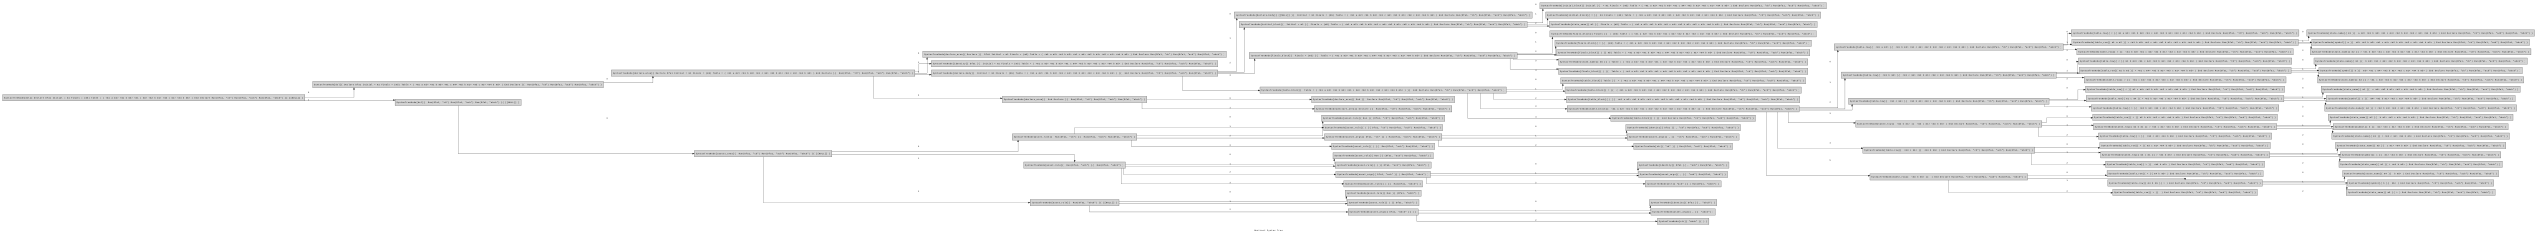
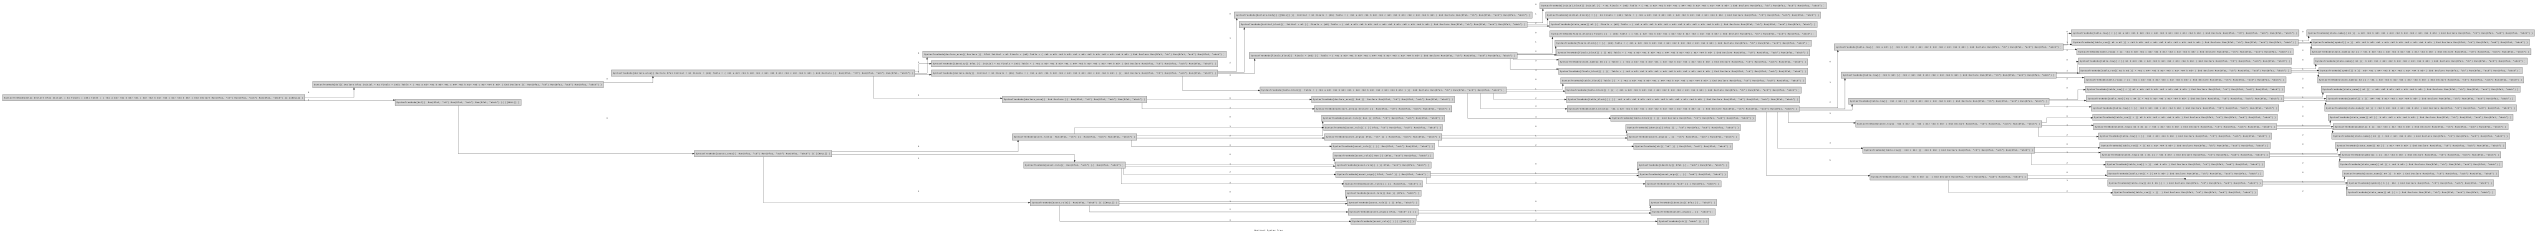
  digraph {
    label="Abstract Syntax Tree"
    splines=ortho
    rankdir=LR
    fontname="Liberation Mono"
    node [shape=box style=filled fontname="Liberation Mono"]
    edge [fontname="Liberation Mono"]
    n1 [label="SyntaxTreeNode[declare_area]{ Declare }{  Dfa1 Initial = m1 Finals = (m5) Table = ( <m1 a m2> <m1 b m3> <m1 c m4> <m2 b m1> <m3 c m1> <m4 b m5> ) End Declare Run(Dfa1, \"cb\") Run(Dfa1, \"acb\") Run(Dfa1, \"abcb\") }"]
    n2 [label="SyntaxTreeNode[identity]{ Dfa1 }{  Initial = m1 Finals = (m5) Table = ( <m1 a m2> <m1 b m3> <m1 c m4> <m2 b m1> <m3 c m1> <m4 b m5> ) End Declare Run(Dfa1, \"cb\") Run(Dfa1, \"acb\") Run(Dfa1, \"abcb\") }"]
    n3 [label="SyntaxTreeNode[declare_body]{ [[NULL]] }{  Initial = m1 Finals = (m5) Table = ( <m1 a m2> <m1 b m3> <m1 c m4> <m2 b m1> <m3 c m1> <m4 b m5> ) End Declare Run(Dfa1, \"cb\") Run(Dfa1, \"acb\") Run(Dfa1, \"abcb\") }"]
    n4 [label="SyntaxTreeNode[initial_block]{ Initial }{  = m1 Finals = (m5) Table = ( <m1 a m2> <m1 b m3> <m1 c m4> <m2 b m1> <m3 c m1> <m4 b m5> ) End Declare Run(Dfa1, \"cb\") Run(Dfa1, \"acb\") Run(Dfa1, \"abcb\") }"]
    n5 [label="SyntaxTreeNode[initial_block]{ = }{  m1 Finals = (m5) Table = ( <m1 a m2> <m1 b m3> <m1 c m4> <m2 b m1> <m3 c m1> <m4 b m5> ) End Declare Run(Dfa1, \"cb\") Run(Dfa1, \"acb\") Run(Dfa1, \"abcb\") }"]
    n6 [label="SyntaxTreeNode[state_name]{ m1 }{  Finals = (m5) Table = ( <m1 a m2> <m1 b m3> <m1 c m4> <m2 b m1> <m3 c m1> <m4 b m5> ) End Declare Run(Dfa1, \"cb\") Run(Dfa1, \"acb\") Run(Dfa1, \"abcb\") }"]
    n7 [label="SyntaxTreeNode[initial_block]{  Initial = m1 }{  Finals = (m5) Table = ( <m1 a m2> <m1 b m3> <m1 c m4> <m2 b m1> <m3 c m1> <m4 b m5> ) End Declare Run(Dfa1, \"cb\") Run(Dfa1, \"acb\") Run(Dfa1, \"abcb\") }"]
    n8 [label="SyntaxTreeNode[finals_block]{ Finals }{  = (m5) Table = ( <m1 a m2> <m1 b m3> <m1 c m4> <m2 b m1> <m3 c m1> <m4 b m5> ) End Declare Run(Dfa1, \"cb\") Run(Dfa1, \"acb\") Run(Dfa1, \"abcb\") }"]
    n9 [label="SyntaxTreeNode[finals_block]{ = }{  (m5) Table = ( <m1 a m2> <m1 b m3> <m1 c m4> <m2 b m1> <m3 c m1> <m4 b m5> ) End Declare Run(Dfa1, \"cb\") Run(Dfa1, \"acb\") Run(Dfa1, \"abcb\") }"]
    n10 [label="SyntaxTreeNode[finals_block]{ ( }{ m5) Table = ( <m1 a m2> <m1 b m3> <m1 c m4> <m2 b m1> <m3 c m1> <m4 b m5> ) End Declare Run(Dfa1, \"cb\") Run(Dfa1, \"acb\") Run(Dfa1, \"abcb\") }"]
    n11 [label="SyntaxTreeNode[state_name]{ m5 }{ ) Table = ( <m1 a m2> <m1 b m3> <m1 c m4> <m2 b m1> <m3 c m1> <m4 b m5> ) End Declare Run(Dfa1, \"cb\") Run(Dfa1, \"acb\") Run(Dfa1, \"abcb\") }"]
    n12 [label="SyntaxTreeNode[finals_block]{ ) }{  Table = ( <m1 a m2> <m1 b m3> <m1 c m4> <m2 b m1> <m3 c m1> <m4 b m5> ) End Declare Run(Dfa1, \"cb\") Run(Dfa1, \"acb\") Run(Dfa1, \"abcb\") }"]
    n13 [label="SyntaxTreeNode[finals_block]{  Finals = (m5) }{  Table = ( <m1 a m2> <m1 b m3> <m1 c m4> <m2 b m1> <m3 c m1> <m4 b m5> ) End Declare Run(Dfa1, \"cb\") Run(Dfa1, \"acb\") Run(Dfa1, \"abcb\") }"]
    n14 [label="SyntaxTreeNode[table_block]{ Table }{  = ( <m1 a m2> <m1 b m3> <m1 c m4> <m2 b m1> <m3 c m1> <m4 b m5> ) End Declare Run(Dfa1, \"cb\") Run(Dfa1, \"acb\") Run(Dfa1, \"abcb\") }"]
    n15 [label="SyntaxTreeNode[table_block]{ = }{  ( <m1 a m2> <m1 b m3> <m1 c m4> <m2 b m1> <m3 c m1> <m4 b m5> ) End Declare Run(Dfa1, \"cb\") Run(Dfa1, \"acb\") Run(Dfa1, \"abcb\") }"]
    n16 [label="SyntaxTreeNode[table_block]{ ( }{  <m1 a m2> <m1 b m3> <m1 c m4> <m2 b m1> <m3 c m1> <m4 b m5> ) End Declare Run(Dfa1, \"cb\") Run(Dfa1, \"acb\") Run(Dfa1, \"abcb\") }"]
    n17 [label="SyntaxTreeNode[table_row]{ < }{ m1 a m2> <m1 b m3> <m1 c m4> <m2 b m1> <m3 c m1> <m4 b m5> ) End Declare Run(Dfa1, \"cb\") Run(Dfa1, \"acb\") Run(Dfa1, \"abcb\") }"]
    n18 [label="SyntaxTreeNode[state_name]{ m1 }{  a m2> <m1 b m3> <m1 c m4> <m2 b m1> <m3 c m1> <m4 b m5> ) End Declare Run(Dfa1, \"cb\") Run(Dfa1, \"acb\") Run(Dfa1, \"abcb\") }"]
    n19 [label="SyntaxTreeNode[symbol]{ a }{  m2> <m1 b m3> <m1 c m4> <m2 b m1> <m3 c m1> <m4 b m5> ) End Declare Run(Dfa1, \"cb\") Run(Dfa1, \"acb\") Run(Dfa1, \"abcb\") }"]
    n20 [label="SyntaxTreeNode[state_name]{ m2 }{ > <m1 b m3> <m1 c m4> <m2 b m1> <m3 c m1> <m4 b m5> ) End Declare Run(Dfa1, \"cb\") Run(Dfa1, \"acb\") Run(Dfa1, \"abcb\") }"]
    n21 [label="SyntaxTreeNode[table_row]{ m1 a m2 }{ > <m1 b m3> <m1 c m4> <m2 b m1> <m3 c m1> <m4 b m5> ) End Declare Run(Dfa1, \"cb\") Run(Dfa1, \"acb\") Run(Dfa1, \"abcb\") }"]
    n22 [label="SyntaxTreeNode[table_row]{ > }{  <m1 b m3> <m1 c m4> <m2 b m1> <m3 c m1> <m4 b m5> ) End Declare Run(Dfa1, \"cb\") Run(Dfa1, \"acb\") Run(Dfa1, \"abcb\") }"]
    n23 [label="SyntaxTreeNode[table_row]{  <m1 a m2> }{  <m1 b m3> <m1 c m4> <m2 b m1> <m3 c m1> <m4 b m5> ) End Declare Run(Dfa1, \"cb\") Run(Dfa1, \"acb\") Run(Dfa1, \"abcb\") }"]
    n24 [label="SyntaxTreeNode[table_row]{ < }{ m1 b m3> <m1 c m4> <m2 b m1> <m3 c m1> <m4 b m5> ) End Declare Run(Dfa1, \"cb\") Run(Dfa1, \"acb\") Run(Dfa1, \"abcb\") }"]
    n25 [label="SyntaxTreeNode[state_name]{ m1 }{  b m3> <m1 c m4> <m2 b m1> <m3 c m1> <m4 b m5> ) End Declare Run(Dfa1, \"cb\") Run(Dfa1, \"acb\") Run(Dfa1, \"abcb\") }"]
    n26 [label="SyntaxTreeNode[symbol]{ b }{  m3> <m1 c m4> <m2 b m1> <m3 c m1> <m4 b m5> ) End Declare Run(Dfa1, \"cb\") Run(Dfa1, \"acb\") Run(Dfa1, \"abcb\") }"]
    n27 [label="SyntaxTreeNode[state_name]{ m3 }{ > <m1 c m4> <m2 b m1> <m3 c m1> <m4 b m5> ) End Declare Run(Dfa1, \"cb\") Run(Dfa1, \"acb\") Run(Dfa1, \"abcb\") }"]
    n28 [label="SyntaxTreeNode[table_row]{ m1 b m3 }{ > <m1 c m4> <m2 b m1> <m3 c m1> <m4 b m5> ) End Declare Run(Dfa1, \"cb\") Run(Dfa1, \"acb\") Run(Dfa1, \"abcb\") }"]
    n29 [label="SyntaxTreeNode[table_row]{ > }{  <m1 c m4> <m2 b m1> <m3 c m1> <m4 b m5> ) End Declare Run(Dfa1, \"cb\") Run(Dfa1, \"acb\") Run(Dfa1, \"abcb\") }"]
    n30 [label="SyntaxTreeNode[table_row]{  <m1 b m3> }{  <m1 c m4> <m2 b m1> <m3 c m1> <m4 b m5> ) End Declare Run(Dfa1, \"cb\") Run(Dfa1, \"acb\") Run(Dfa1, \"abcb\") }"]
    n31 [label="SyntaxTreeNode[table_row]{ < }{ m1 c m4> <m2 b m1> <m3 c m1> <m4 b m5> ) End Declare Run(Dfa1, \"cb\") Run(Dfa1, \"acb\") Run(Dfa1, \"abcb\") }"]
    n32 [label="SyntaxTreeNode[state_name]{ m1 }{  c m4> <m2 b m1> <m3 c m1> <m4 b m5> ) End Declare Run(Dfa1, \"cb\") Run(Dfa1, \"acb\") Run(Dfa1, \"abcb\") }"]
    n33 [label="SyntaxTreeNode[symbol]{ c }{  m4> <m2 b m1> <m3 c m1> <m4 b m5> ) End Declare Run(Dfa1, \"cb\") Run(Dfa1, \"acb\") Run(Dfa1, \"abcb\") }"]
    n34 [label="SyntaxTreeNode[state_name]{ m4 }{ > <m2 b m1> <m3 c m1> <m4 b m5> ) End Declare Run(Dfa1, \"cb\") Run(Dfa1, \"acb\") Run(Dfa1, \"abcb\") }"]
    n35 [label="SyntaxTreeNode[table_row]{ m1 c m4 }{ > <m2 b m1> <m3 c m1> <m4 b m5> ) End Declare Run(Dfa1, \"cb\") Run(Dfa1, \"acb\") Run(Dfa1, \"abcb\") }"]
    n36 [label="SyntaxTreeNode[table_row]{ > }{  <m2 b m1> <m3 c m1> <m4 b m5> ) End Declare Run(Dfa1, \"cb\") Run(Dfa1, \"acb\") Run(Dfa1, \"abcb\") }"]
    n37 [label="SyntaxTreeNode[table_row]{  <m1 c m4> }{  <m2 b m1> <m3 c m1> <m4 b m5> ) End Declare Run(Dfa1, \"cb\") Run(Dfa1, \"acb\") Run(Dfa1, \"abcb\") }"]
    n38 [label="SyntaxTreeNode[table_row]{ < }{ m2 b m1> <m3 c m1> <m4 b m5> ) End Declare Run(Dfa1, \"cb\") Run(Dfa1, \"acb\") Run(Dfa1, \"abcb\") }"]
    n39 [label="SyntaxTreeNode[state_name]{ m2 }{  b m1> <m3 c m1> <m4 b m5> ) End Declare Run(Dfa1, \"cb\") Run(Dfa1, \"acb\") Run(Dfa1, \"abcb\") }"]
    n40 [label="SyntaxTreeNode[symbol]{ b }{  m1> <m3 c m1> <m4 b m5> ) End Declare Run(Dfa1, \"cb\") Run(Dfa1, \"acb\") Run(Dfa1, \"abcb\") }"]
    n41 [label="SyntaxTreeNode[state_name]{ m1 }{ > <m3 c m1> <m4 b m5> ) End Declare Run(Dfa1, \"cb\") Run(Dfa1, \"acb\") Run(Dfa1, \"abcb\") }"]
    n42 [label="SyntaxTreeNode[table_row]{ m2 b m1 }{ > <m3 c m1> <m4 b m5> ) End Declare Run(Dfa1, \"cb\") Run(Dfa1, \"acb\") Run(Dfa1, \"abcb\") }"]
    n43 [label="SyntaxTreeNode[table_row]{ > }{  <m3 c m1> <m4 b m5> ) End Declare Run(Dfa1, \"cb\") Run(Dfa1, \"acb\") Run(Dfa1, \"abcb\") }"]
    n44 [label="SyntaxTreeNode[table_row]{  <m2 b m1> }{  <m3 c m1> <m4 b m5> ) End Declare Run(Dfa1, \"cb\") Run(Dfa1, \"acb\") Run(Dfa1, \"abcb\") }"]
    n45 [label="SyntaxTreeNode[table_row]{ < }{ m3 c m1> <m4 b m5> ) End Declare Run(Dfa1, \"cb\") Run(Dfa1, \"acb\") Run(Dfa1, \"abcb\") }"]
    n46 [label="SyntaxTreeNode[state_name]{ m3 }{  c m1> <m4 b m5> ) End Declare Run(Dfa1, \"cb\") Run(Dfa1, \"acb\") Run(Dfa1, \"abcb\") }"]
    n47 [label="SyntaxTreeNode[symbol]{ c }{  m1> <m4 b m5> ) End Declare Run(Dfa1, \"cb\") Run(Dfa1, \"acb\") Run(Dfa1, \"abcb\") }"]
    n48 [label="SyntaxTreeNode[state_name]{ m1 }{ > <m4 b m5> ) End Declare Run(Dfa1, \"cb\") Run(Dfa1, \"acb\") Run(Dfa1, \"abcb\") }"]
    n49 [label="SyntaxTreeNode[table_row]{ m3 c m1 }{ > <m4 b m5> ) End Declare Run(Dfa1, \"cb\") Run(Dfa1, \"acb\") Run(Dfa1, \"abcb\") }"]
    n50 [label="SyntaxTreeNode[table_row]{ > }{  <m4 b m5> ) End Declare Run(Dfa1, \"cb\") Run(Dfa1, \"acb\") Run(Dfa1, \"abcb\") }"]
    n51 [label="SyntaxTreeNode[table_row]{  <m3 c m1> }{  <m4 b m5> ) End Declare Run(Dfa1, \"cb\") Run(Dfa1, \"acb\") Run(Dfa1, \"abcb\") }"]
    n52 [label="SyntaxTreeNode[table_row]{ < }{ m4 b m5> ) End Declare Run(Dfa1, \"cb\") Run(Dfa1, \"acb\") Run(Dfa1, \"abcb\") }"]
    n53 [label="SyntaxTreeNode[state_name]{ m4 }{  b m5> ) End Declare Run(Dfa1, \"cb\") Run(Dfa1, \"acb\") Run(Dfa1, \"abcb\") }"]
    n54 [label="SyntaxTreeNode[symbol]{ b }{  m5> ) End Declare Run(Dfa1, \"cb\") Run(Dfa1, \"acb\") Run(Dfa1, \"abcb\") }"]
    n55 [label="SyntaxTreeNode[state_name]{ m5 }{ > ) End Declare Run(Dfa1, \"cb\") Run(Dfa1, \"acb\") Run(Dfa1, \"abcb\") }"]
    n56 [label="SyntaxTreeNode[table_row]{ m4 b m5 }{ > ) End Declare Run(Dfa1, \"cb\") Run(Dfa1, \"acb\") Run(Dfa1, \"abcb\") }"]
    n57 [label="SyntaxTreeNode[table_row]{ > }{  ) End Declare Run(Dfa1, \"cb\") Run(Dfa1, \"acb\") Run(Dfa1, \"abcb\") }"]
    n58 [label="SyntaxTreeNode[table_row]{  <m4 b m5> }{  ) End Declare Run(Dfa1, \"cb\") Run(Dfa1, \"acb\") Run(Dfa1, \"abcb\") }"]
    n59 [label="SyntaxTreeNode[table_block]{  <m1 a m2> <m1 b m3> <m1 c m4> <m2 b m1> <m3 c m1> <m4 b m5> }{  ) End Declare Run(Dfa1, \"cb\") Run(Dfa1, \"acb\") Run(Dfa1, \"abcb\") }"]
    n60 [label="SyntaxTreeNode[table_block]{ ) }{  End Declare Run(Dfa1, \"cb\") Run(Dfa1, \"acb\") Run(Dfa1, \"abcb\") }"]
    n61 [label="SyntaxTreeNode[table_block]{  Table = ( <m1 a m2> <m1 b m3> <m1 c m4> <m2 b m1> <m3 c m1> <m4 b m5> ) }{  End Declare Run(Dfa1, \"cb\") Run(Dfa1, \"acb\") Run(Dfa1, \"abcb\") }"]
    n62 [label="SyntaxTreeNode[declare_body]{  Initial = m1 Finals = (m5) Table = ( <m1 a m2> <m1 b m3> <m1 c m4> <m2 b m1> <m3 c m1> <m4 b m5> ) }{  End Declare Run(Dfa1, \"cb\") Run(Dfa1, \"acb\") Run(Dfa1, \"abcb\") }"]
    n63 [label="SyntaxTreeNode[declare_area]{ End }{  Declare Run(Dfa1, \"cb\") Run(Dfa1, \"acb\") Run(Dfa1, \"abcb\") }"]
    n64 [label="SyntaxTreeNode[declare_area]{ Declare }{  Run(Dfa1, \"cb\") Run(Dfa1, \"acb\") Run(Dfa1, \"abcb\") }"]
    n65 [label="SyntaxTreeNode[declare_area]{  End Declare }{  Run(Dfa1, \"cb\") Run(Dfa1, \"acb\") Run(Dfa1, \"abcb\") }"]
    n66 [label="SyntaxTreeNode[declare_area]{ Declare Dfa1 Initial = m1 Finals = (m5) Table = ( <m1 a m2> <m1 b m3> <m1 c m4> <m2 b m1> <m3 c m1> <m4 b m5> ) End Declare }{  Run(Dfa1, \"cb\") Run(Dfa1, \"acb\") Run(Dfa1, \"abcb\") }"]
    n67 [label="SyntaxTreeNode[dsl]{ Declare Dfa1 Initial = m1 Finals = (m5) Table = ( <m1 a m2> <m1 b m3> <m1 c m4> <m2 b m1> <m3 c m1> <m4 b m5> ) End Declare }{  Run(Dfa1, \"cb\") Run(Dfa1, \"acb\") Run(Dfa1, \"abcb\") }"]
    n68 [label="SyntaxTreeNode[asset_rule]{ Run }{ (Dfa1, \"cb\") Run(Dfa1, \"acb\") Run(Dfa1, \"abcb\") }"]
    n69 [label="SyntaxTreeNode[asset_rule]{ ( }{ Dfa1, \"cb\") Run(Dfa1, \"acb\") Run(Dfa1, \"abcb\") }"]
    n70 [label="SyntaxTreeNode[identity]{ Dfa1 }{ , \"cb\") Run(Dfa1, \"acb\") Run(Dfa1, \"abcb\") }"]
    n71 [label="SyntaxTreeNode[asset_args]{ , }{  \"cb\") Run(Dfa1, \"acb\") Run(Dfa1, \"abcb\") }"]
    n72 [label="SyntaxTreeNode[str]{ \"cb\" }{ ) Run(Dfa1, \"acb\") Run(Dfa1, \"abcb\") }"]
    n73 [label="SyntaxTreeNode[asset_args]{ Dfa1, \"cb\" }{ ) Run(Dfa1, \"acb\") Run(Dfa1, \"abcb\") }"]
    n74 [label="SyntaxTreeNode[asset_rule]{ ) }{  Run(Dfa1, \"acb\") Run(Dfa1, \"abcb\") }"]
    n75 [label="SyntaxTreeNode[asset_rule]{  Run(Dfa1, \"cb\") }{  Run(Dfa1, \"acb\") Run(Dfa1, \"abcb\") }"]
    n76 [label="SyntaxTreeNode[asset_rule]{ Run }{ (Dfa1, \"acb\") Run(Dfa1, \"abcb\") }"]
    n77 [label="SyntaxTreeNode[asset_rule]{ ( }{ Dfa1, \"acb\") Run(Dfa1, \"abcb\") }"]
    n78 [label="SyntaxTreeNode[identity]{ Dfa1 }{ , \"acb\") Run(Dfa1, \"abcb\") }"]
    n79 [label="SyntaxTreeNode[asset_args]{ , }{  \"acb\") Run(Dfa1, \"abcb\") }"]
    n80 [label="SyntaxTreeNode[str]{ \"acb\" }{ ) Run(Dfa1, \"abcb\") }"]
    n81 [label="SyntaxTreeNode[asset_args]{ Dfa1, \"acb\" }{ ) Run(Dfa1, \"abcb\") }"]
    n82 [label="SyntaxTreeNode[asset_rule]{ ) }{  Run(Dfa1, \"abcb\") }"]
    n83 [label="SyntaxTreeNode[asset_rule]{  Run(Dfa1, \"acb\") }{  Run(Dfa1, \"abcb\") }"]
    n84 [label="SyntaxTreeNode[asset_rule]{ Run }{ (Dfa1, \"abcb\") }"]
    n85 [label="SyntaxTreeNode[asset_rule]{ ( }{ Dfa1, \"abcb\") }"]
    n86 [label="SyntaxTreeNode[identity]{ Dfa1 }{ , \"abcb\") }"]
    n87 [label="SyntaxTreeNode[asset_args]{ , }{  \"abcb\") }"]
    n88 [label="SyntaxTreeNode[str]{ \"abcb\" }{ ) }"]
    n89 [label="SyntaxTreeNode[asset_args]{ Dfa1, \"abcb\" }{ ) }"]
+   n90 [label="SyntaxTreeNode[asset_rule]{ ) }{ [[NULL]] }"]
    n91 [label="SyntaxTreeNode[asset_rule]{  Run(Dfa1, \"abcb\") }{ [[NULL]] }"]
    n92 [label="SyntaxTreeNode[assets_area]{  Run(Dfa1, \"cb\") Run(Dfa1, \"acb\") Run(Dfa1, \"abcb\") }{ [[NULL]] }"]
    n93 [label="SyntaxTreeNode[dsl]{  Run(Dfa1, \"cb\") Run(Dfa1, \"acb\") Run(Dfa1, \"abcb\") }{ [[NULL]] }"]
    n94 [label="SyntaxTreeNode[dsl]{ Declare Dfa1 Initial = m1 Finals = (m5) Table = ( <m1 a m2> <m1 b m3> <m1 c m4> <m2 b m1> <m3 c m1> <m4 b m5> ) End Declare Run(Dfa1, \"cb\") Run(Dfa1, \"acb\") Run(Dfa1, \"abcb\") }{ [[NULL]] }"]
    n7 -> n4 [label=0]
    n7 -> n5 [label=1]
    n7 -> n6 [label=2]
    n13 -> n8 [label=0]
    n13 -> n9 [label=1]
    n13 -> n10 [label=2]
    n13 -> n11 [label=3]
    n13 -> n12 [label=4]
    n21 -> n18 [label=0]
    n21 -> n19 [label=1]
    n21 -> n20 [label=2]
    n23 -> n17 [label=0]
    n23 -> n21 [label=1]
    n23 -> n22 [label=2]
    n28 -> n25 [label=0]
    n28 -> n26 [label=1]
    n28 -> n27 [label=2]
    n30 -> n24 [label=0]
    n30 -> n28 [label=1]
    n30 -> n29 [label=2]
    n35 -> n32 [label=0]
    n35 -> n33 [label=1]
    n35 -> n34 [label=2]
    n37 -> n31 [label=0]
    n37 -> n35 [label=1]
    n37 -> n36 [label=2]
    n42 -> n39 [label=0]
    n42 -> n40 [label=1]
    n42 -> n41 [label=2]
    n44 -> n38 [label=0]
    n44 -> n42 [label=1]
    n44 -> n43 [label=2]
    n49 -> n46 [label=0]
    n49 -> n47 [label=1]
    n49 -> n48 [label=2]
    n51 -> n45 [label=0]
    n51 -> n49 [label=1]
    n51 -> n50 [label=2]
    n56 -> n53 [label=0]
    n56 -> n54 [label=1]
    n56 -> n55 [label=2]
    n58 -> n52 [label=0]
    n58 -> n56 [label=1]
    n58 -> n57 [label=2]
    n59 -> n23 [label=0]
    n59 -> n30 [label=1]
    n59 -> n37 [label=2]
    n59 -> n44 [label=3]
    n59 -> n51 [label=4]
    n59 -> n58 [label=5]
    n61 -> n14 [label=0]
    n61 -> n15 [label=1]
    n61 -> n16 [label=2]
    n61 -> n59 [label=3]
    n61 -> n60 [label=4]
    n62 -> n3 [label=0]
    n62 -> n7 [label=1]
    n62 -> n13 [label=2]
    n62 -> n61 [label=3]
    n65 -> n63 [label=0]
    n65 -> n64 [label=1]
    n66 -> n1 [label=0]
    n66 -> n2 [label=1]
    n66 -> n62 [label=2]
    n66 -> n65 [label=3]
    n67 -> n66 [label=0]
    n73 -> n70 [label=0]
    n73 -> n71 [label=1]
    n73 -> n72 [label=2]
    n75 -> n68 [label=0]
    n75 -> n69 [label=1]
    n75 -> n73 [label=2]
    n75 -> n74 [label=3]
    n81 -> n78 [label=0]
    n81 -> n79 [label=1]
    n81 -> n80 [label=2]
    n83 -> n76 [label=0]
    n83 -> n77 [label=1]
    n83 -> n81 [label=2]
    n83 -> n82 [label=3]
    n89 -> n86 [label=0]
    n89 -> n87 [label=1]
    n89 -> n88 [label=2]
    n91 -> n84 [label=0]
    n91 -> n85 [label=1]
    n91 -> n89 [label=2]
+   n91 -> n90 [label=3]
    n92 -> n75 [label=0]
    n92 -> n83 [label=1]
    n92 -> n91 [label=2]
    n93 -> n92 [label=0]
    n94 -> n67 [label=0]
    n94 -> n93 [label=1]
  }
